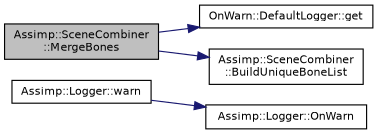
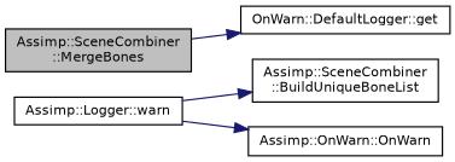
  digraph {
    rankdir=LR
    node [color=black fillcolor=white fontname=Helvetica fontsize=10 shape=record style=filled]
    edge [color=midnightblue fontname=Helvetica fontsize=10 labelfontname=Helvetica labelfontsize=10 style=solid]
    n1 [fillcolor=grey75 fontcolor=black height=0.2 label="Assimp::SceneCombiner\l::MergeBones" width=0.4]
    n2 [height=0.2 label="Assimp::SceneCombiner\l::BuildUniqueBoneList" width=0.4]
    n3 [height=0.2 label="OnWarn::DefaultLogger::get" width=0.4]
    n4 [height=0.2 label="Assimp::Logger::warn" width=0.4]
-   n5 [height=0.2 label="Assimp::Logger::OnWarn" width=0.4]
-   n1 -> n2
+   n5 [height=0.2 label="Assimp::OnWarn::OnWarn" width=0.4]
+   n4 -> n2
    n1 -> n3
    n4 -> n5
  }
